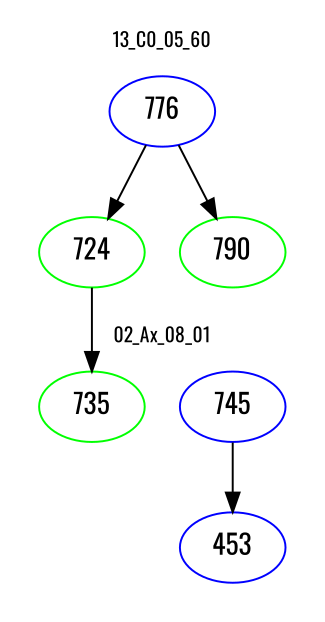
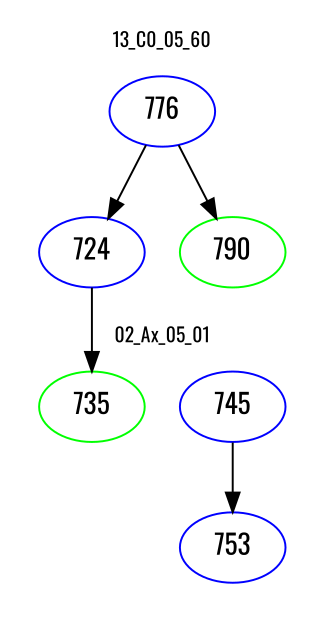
  digraph {
    fontname=Oswald
    node [color=blue fontname=Oswald]
    edge [color=black fontname=Oswald]
    n1 [label=745]
    n2 [color=green label=735]
-   n3 [label=453]
+   n3 [label=753]
    n4 [label=776]
-   n5 [color=green label=724]
+   n5 [label=724]
    n6 [color=green label=790]
    subgraph cluster_1 {
      color=white
      fontsize=10
-     label="02_Ax_08_01"
+     label="02_Ax_05_01"
      n1
      n2
      n3
    }
    subgraph cluster_2 {
      color=white
      fontsize=10
      label="13_C0_05_60"
      n4
      n5
      n6
    }
    n1 -> n3
    n4 -> n5
    n4 -> n6
    n5 -> n2
  }
